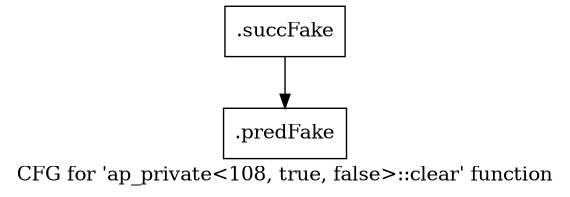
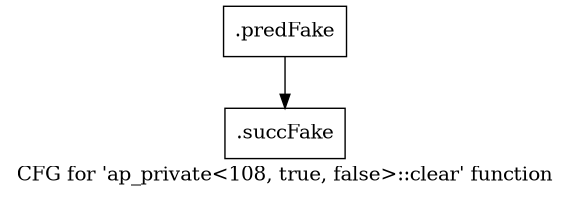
  digraph {
    label="CFG for 'ap_private\<108, true, false\>::clear' function"
    node [shape=record]
    n1 [label="{.predFake}"]
    n2 [filename="/mnt/xilinx/Vitis_HLS/2021.2/include/etc/ap_private.h" label="{.succFake}" linenumber=3804]
-   n2 -> n1 [execusionnum=16 filename="/mnt/xilinx/Vitis_HLS/2021.2/include/etc/ap_private.h"]
+   n1 -> n2 [execusionnum=16 filename="/mnt/xilinx/Vitis_HLS/2021.2/include/etc/ap_private.h"]
  }
